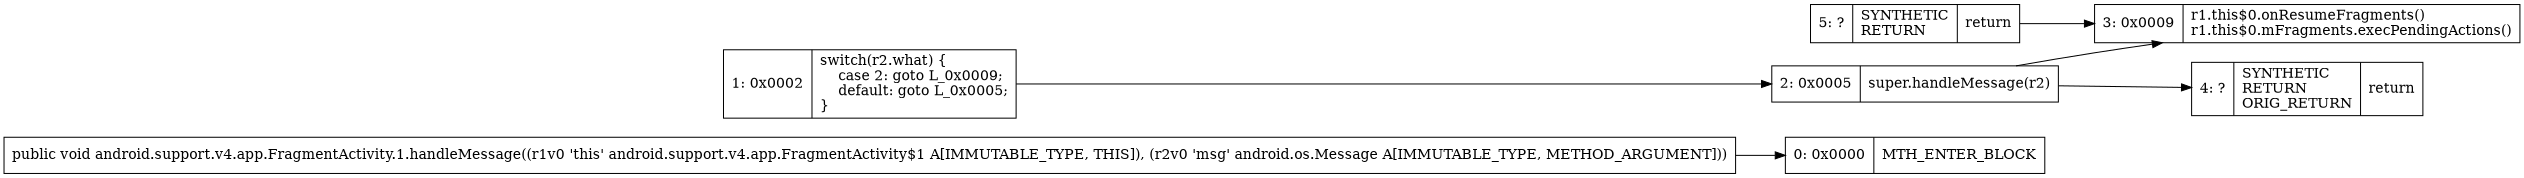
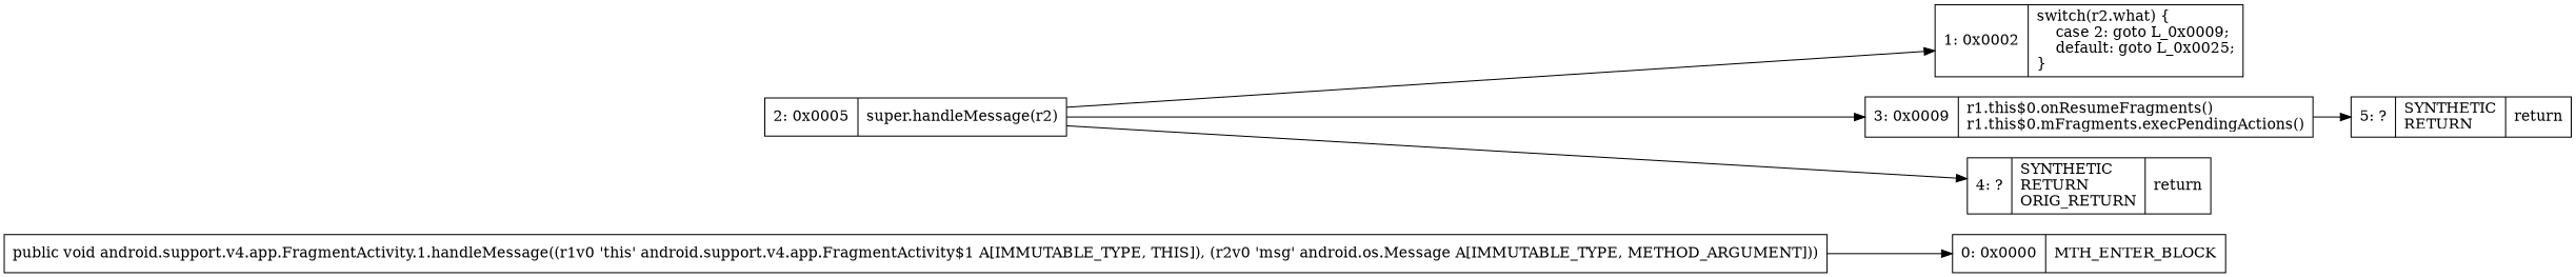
  digraph {
    rankdir=LR
    node [shape=record]
    n1 [label="{0\:\ 0x0000|MTH_ENTER_BLOCK\l}"]
-   n2 [label="{1\:\ 0x0002|switch(r2.what) \{\l    case 2: goto L_0x0009;\l    default: goto L_0x0005;\l\}\l}"]
+   n2 [label="{1\:\ 0x0002|switch(r2.what) \{\l    case 2: goto L_0x0009;\l    default: goto L_0x0025;\l\}\l}"]
    n3 [label="{2\:\ 0x0005|super.handleMessage(r2)\l}"]
    n4 [label="{3\:\ 0x0009|r1.this$0.onResumeFragments()\lr1.this$0.mFragments.execPendingActions()\l}"]
    n5 [label="{4\:\ ?|SYNTHETIC\lRETURN\lORIG_RETURN\l|return\l}"]
    n6 [label="{5\:\ ?|SYNTHETIC\lRETURN\l|return\l}"]
    n7 [label="{public void android.support.v4.app.FragmentActivity.1.handleMessage((r1v0 'this' android.support.v4.app.FragmentActivity$1 A[IMMUTABLE_TYPE, THIS]), (r2v0 'msg' android.os.Message A[IMMUTABLE_TYPE, METHOD_ARGUMENT])) }"]
-   n2 -> n3
+   n3 -> n2
    n3 -> n4
    n3 -> n5
-   n6 -> n4
+   n4 -> n6
    n7 -> n1
  }
